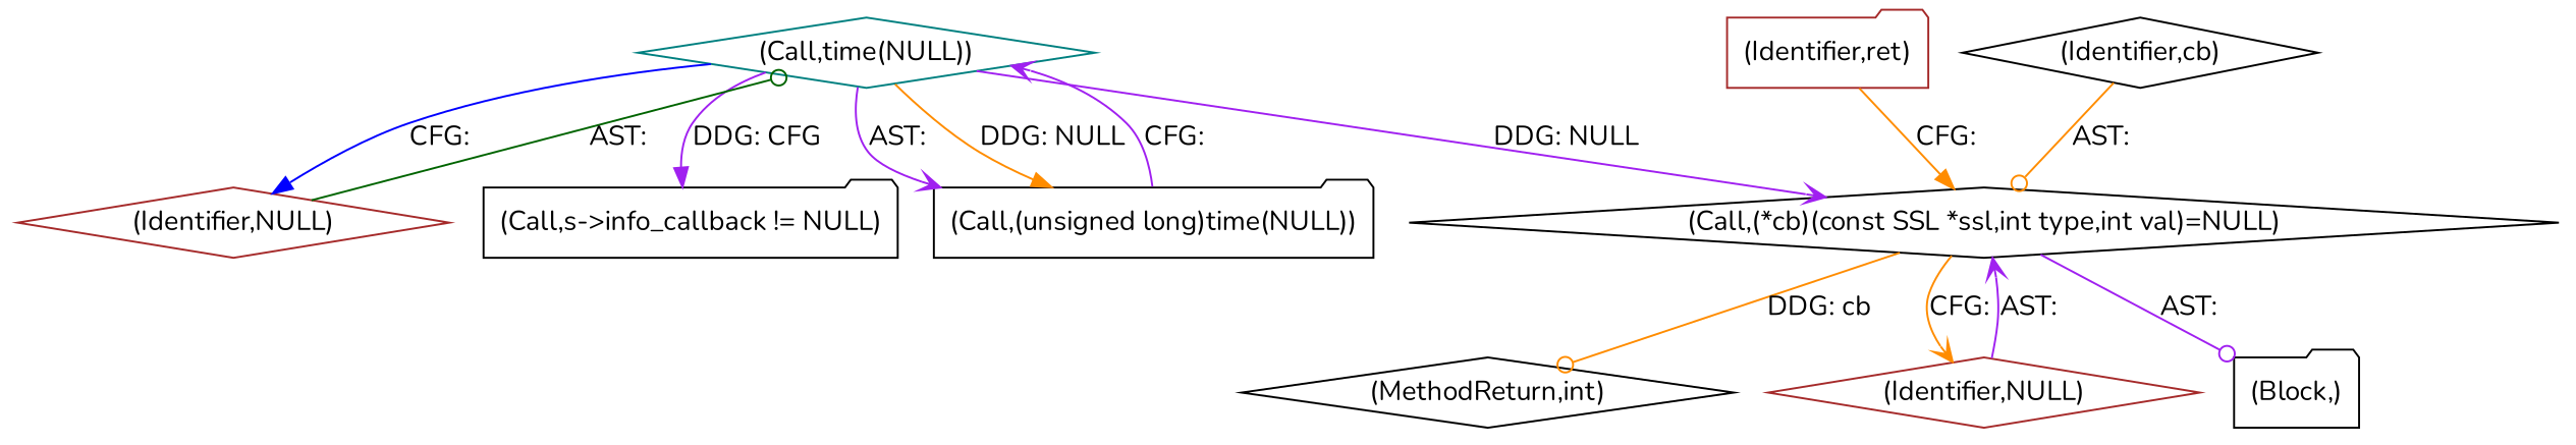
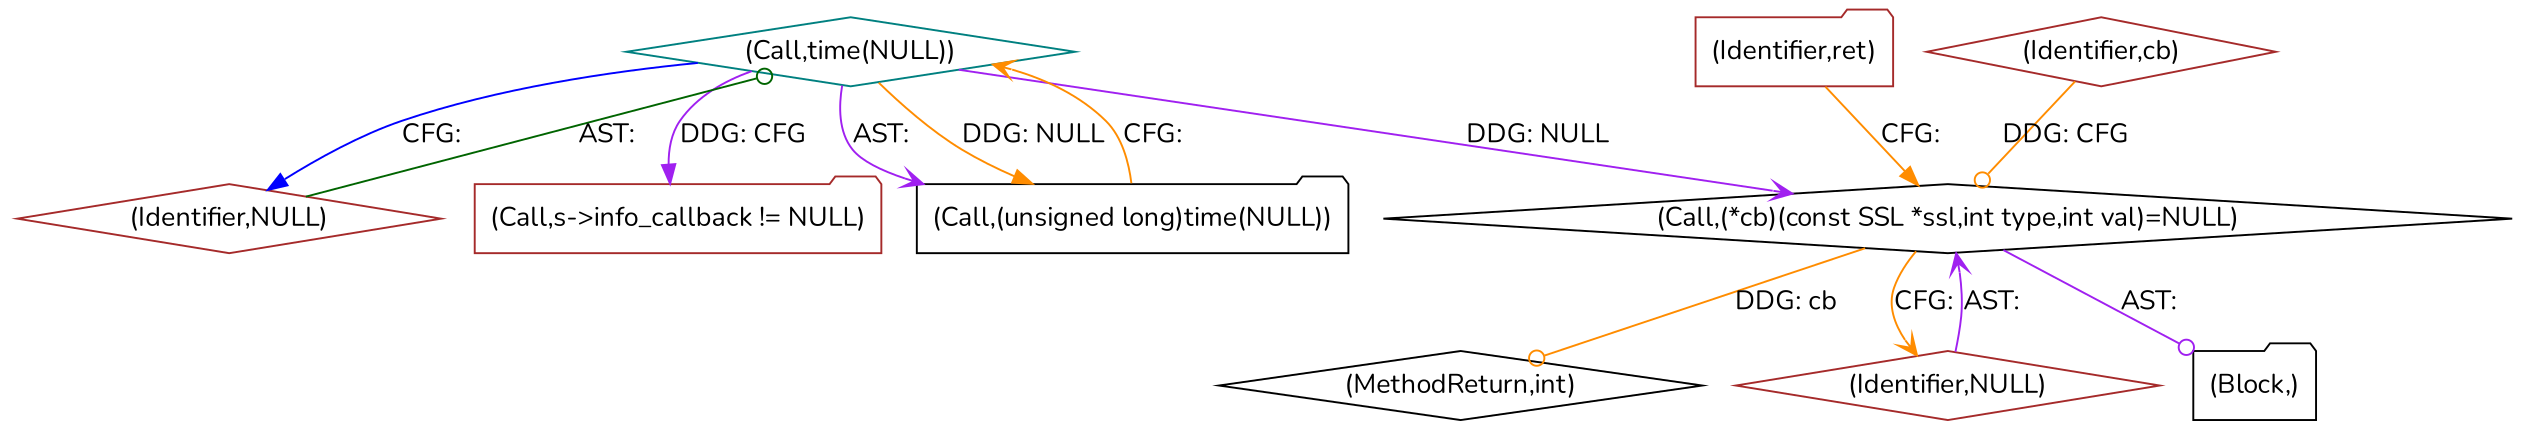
  digraph {
    fontname=Nunito
    node [color=black fontname=Nunito shape=diamond]
    edge [arrowhead=vee color=darkorange fontname=Nunito]
    n1 [label="(Call,(*cb)(const SSL *ssl,int type,int val)=NULL)"]
    n2 [label="(MethodReturn,int)"]
    n3 [color=brown label="(Identifier,NULL)"]
    n4 [label="(Block,)" shape=folder]
    n5 [color=teal label="(Call,time(NULL))"]
    n6 [color=brown label="(Identifier,NULL)"]
-   n7 [label="(Call,s->info_callback != NULL)" shape=folder]
+   n7 [color=brown label="(Call,s->info_callback != NULL)" shape=folder]
    n8 [label="(Call,(unsigned long)time(NULL))" shape=folder]
    n9 [color=brown label="(Identifier,ret)" shape=folder]
-   n10 [label="(Identifier,cb)"]
+   n10 [color=brown label="(Identifier,cb)"]
    n1 -> n2 [arrowhead=odot label="DDG: cb"]
    n1 -> n3 [label="CFG: "]
    n1 -> n4 [arrowhead=odot color=purple label="AST: "]
    n3 -> n1 [color=purple label="AST: "]
    n5 -> n1 [color=purple label="DDG: NULL"]
    n5 -> n6 [arrowhead=normal color=blue label="CFG: "]
    n5 -> n7 [arrowhead=normal color=purple label="DDG: CFG"]
    n5 -> n8 [color=purple label="AST: "]
    n5 -> n8 [arrowhead=normal label="DDG: NULL"]
    n6 -> n5 [arrowhead=odot color=darkgreen label="AST: "]
-   n8 -> n5 [color=purple label="CFG: "]
+   n8 -> n5 [label="CFG: "]
    n9 -> n1 [arrowhead=normal label="CFG: "]
-   n10 -> n1 [arrowhead=odot label="AST: "]
+   n10 -> n1 [arrowhead=odot label="DDG: CFG"]
  }
